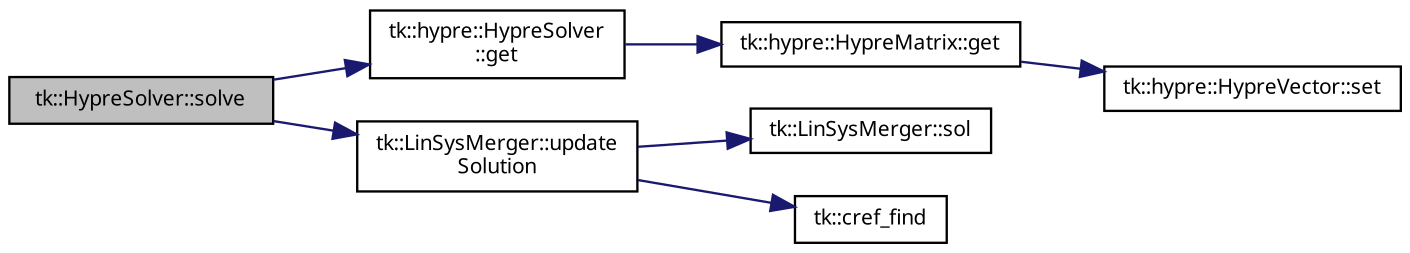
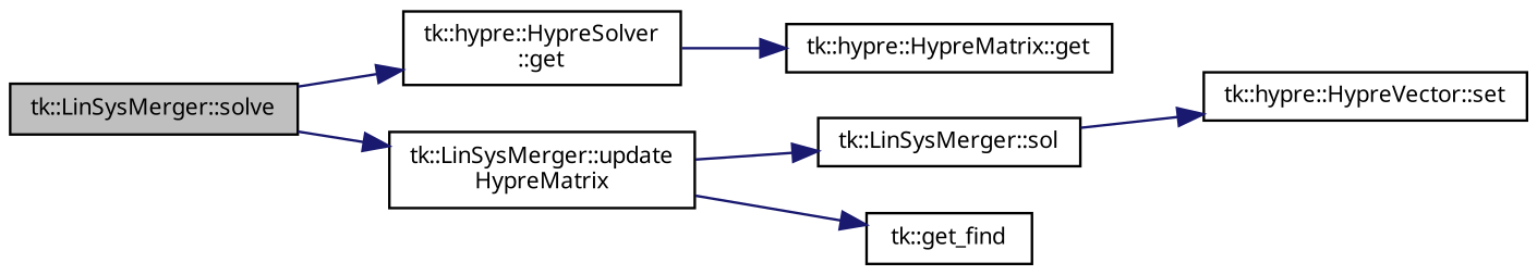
  digraph {
    rankdir=LR
    node [color=black fontname="sans-serif" fontsize=9 shape=record]
    edge [color=midnightblue fontname="sans-serif" fontsize=9 labelfontname="sans-serif" labelfontsize=9 style=solid]
-   n1 [fillcolor=grey75 fontcolor=black height=0.2 label="tk::HypreSolver::solve" style=filled width=0.4]
+   n1 [fillcolor=grey75 fontcolor=black height=0.2 label="tk::LinSysMerger::solve" style=filled width=0.4]
    n2 [height=0.2 label="tk::hypre::HypreSolver\l::get" width=0.4]
-   n3 [height=0.2 label="tk::LinSysMerger::update\lSolution" width=0.4]
+   n3 [height=0.2 label="tk::LinSysMerger::update\lHypreMatrix" width=0.4]
    n4 [height=0.2 label="tk::hypre::HypreMatrix::get" width=0.4]
    n5 [height=0.2 label="tk::LinSysMerger::sol" width=0.4]
-   n6 [height=0.2 label="tk::cref_find" width=0.4]
+   n6 [height=0.2 label="tk::get_find" width=0.4]
    n7 [height=0.2 label="tk::hypre::HypreVector::set" width=0.4]
    n1 -> n2
    n1 -> n3
    n2 -> n4
    n3 -> n5
    n3 -> n6
-   n4 -> n7
+   n5 -> n7
  }
